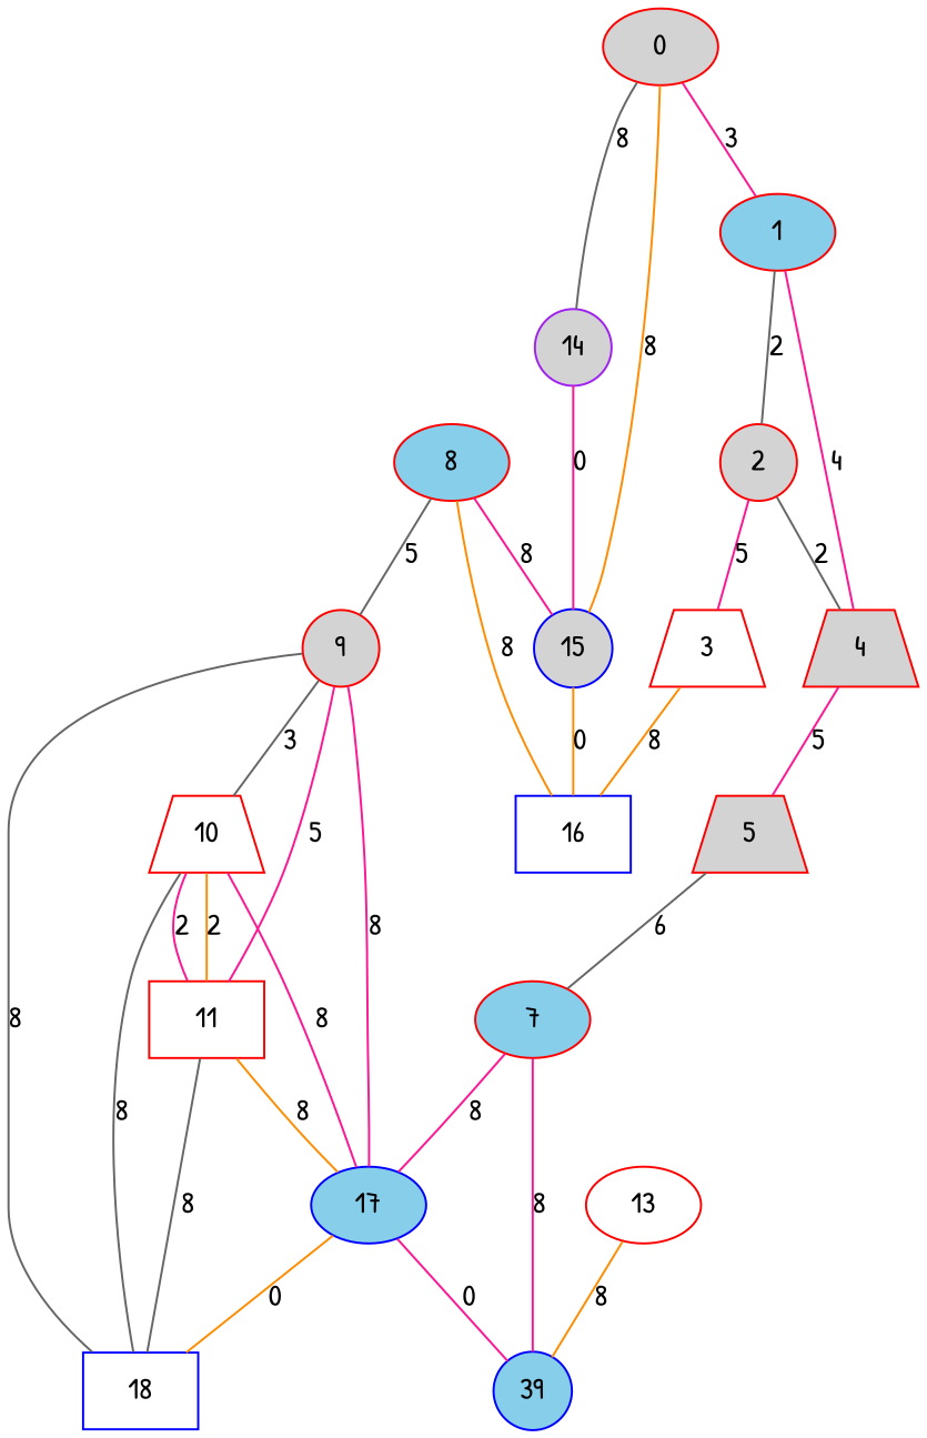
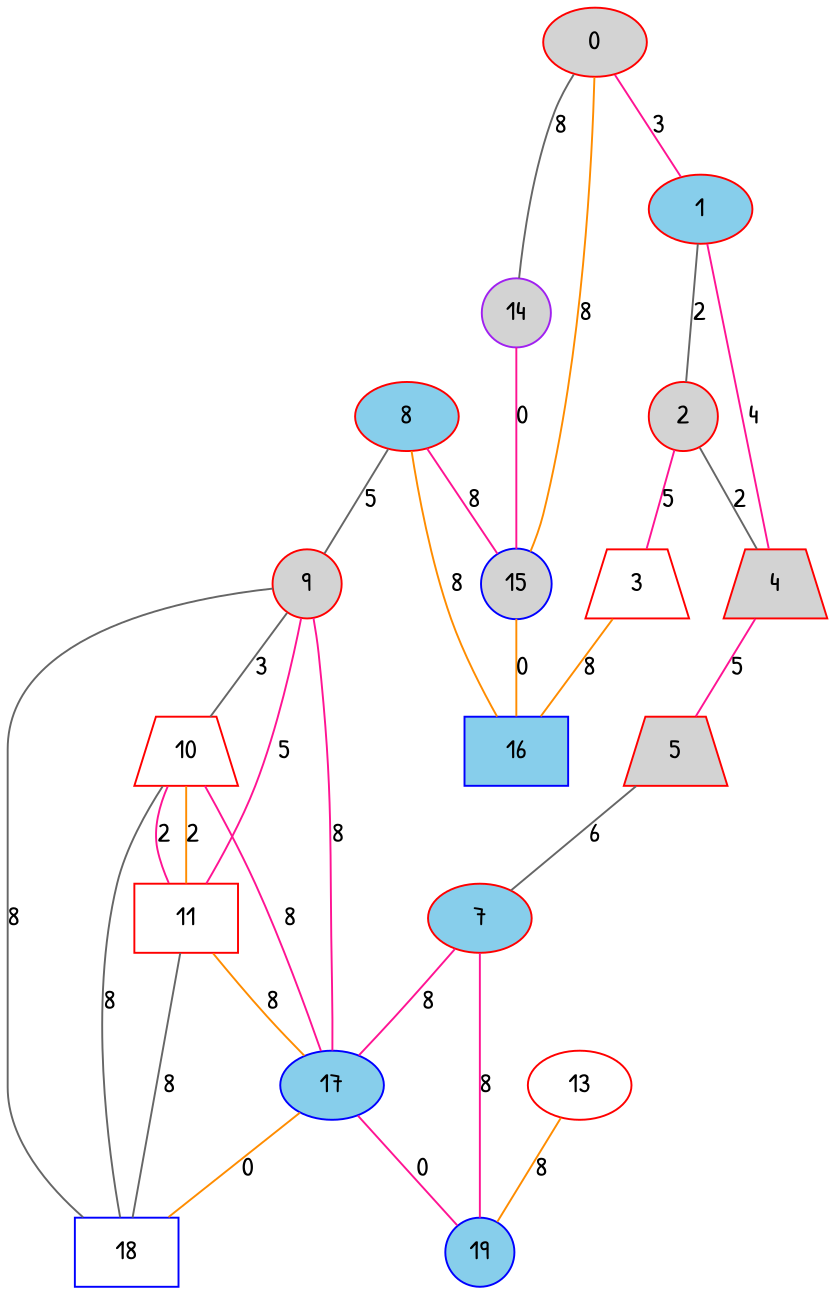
  graph {
    fontname="Patrick Hand"
    node [color=red fillcolor=lightgrey fontname="Patrick Hand" shape=ellipse style=filled weight=1]
    edge [color=deeppink fontname="Patrick Hand"]
    1 [fillcolor=skyblue]
    0
    14 [color=purple shape=circle weight=4]
    15 [color=blue shape=circle weight=3]
    2 [shape=circle]
    4 [shape=trapezium]
-   16 [color=blue fillcolor=white shape=box weight=3]
+   16 [color=blue fillcolor=skyblue shape=box weight=3]
    3 [fillcolor=white shape=trapezium]
    5 [shape=trapezium]
    7 [fillcolor=skyblue]
    17 [color=blue fillcolor=skyblue weight=3]
-   19 [color=blue fillcolor=skyblue shape=circle weight=3 label=39]
+   19 [color=blue fillcolor=skyblue shape=circle weight=3]
    18 [color=blue fillcolor=white shape=box weight=3]
    8 [fillcolor=skyblue]
    9 [shape=circle]
    10 [fillcolor=white shape=trapezium]
    11 [fillcolor=white shape=box]
    13 [fillcolor=white]
    1 -- 2 [color=gray40 label=2]
    1 -- 4 [label=4]
    0 -- 1 [label=3]
    0 -- 14 [color=gray40 label=8]
    0 -- 15 [color=darkorange label=8]
    14 -- 15 [label=0]
    15 -- 16 [color=darkorange label=0]
    2 -- 4 [color=gray40 label=2]
    2 -- 3 [label=5]
    4 -- 5 [label=5]
    3 -- 16 [color=darkorange label=8]
    5 -- 7 [color=gray40 label=6]
    7 -- 17 [label=8]
    7 -- 19 [label=8]
    17 -- 19 [label=0]
    17 -- 18 [color=darkorange label=0]
    8 -- 15 [label=8]
    8 -- 16 [color=darkorange label=8]
    8 -- 9 [color=gray40 label=5]
    9 -- 17 [label=8]
    9 -- 18 [color=gray40 label=8]
    9 -- 10 [color=gray40 label=3]
    9 -- 11 [label=5]
    10 -- 17 [label=8]
    10 -- 18 [color=gray40 label=8]
    10 -- 11 [label=2]
    10 -- 11 [color=darkorange label=2]
    11 -- 17 [color=darkorange label=8]
    11 -- 18 [color=gray40 label=8]
    13 -- 19 [color=darkorange label=8]
  }
